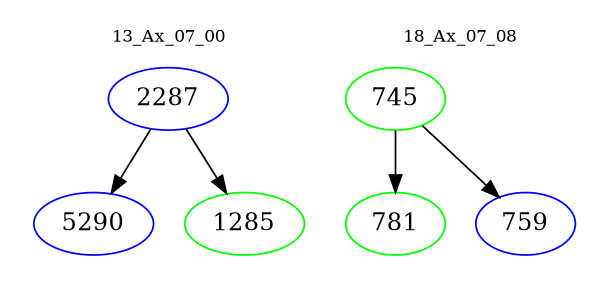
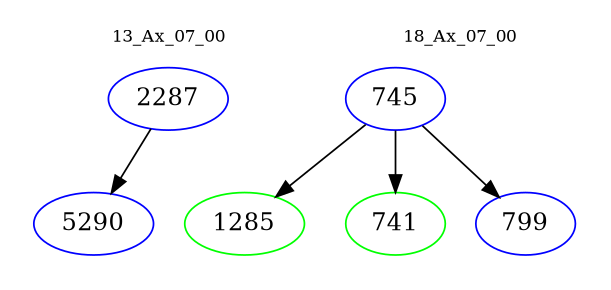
  digraph {
    node [color=blue]
    edge [color=black]
    n1 [label=2287]
    n2 [color=green label=1285]
    n3 [label=5290]
-   n4 [color=green label=745]
-   n5 [color=green label=781]
-   n6 [label=759]
+   n4 [label=745]
+   n5 [color=green label=741]
+   n6 [label=799]
    subgraph cluster_1 {
      color=white
      fontsize=10
      label="13_Ax_07_00"
      n1
      n2
      n3
    }
    subgraph cluster_2 {
      color=white
      fontsize=10
-     label="18_Ax_07_08"
+     label="18_Ax_07_00"
      n4
      n5
      n6
    }
-   n1 -> n2
+   n4 -> n2
    n1 -> n3
    n4 -> n5
    n4 -> n6
  }
